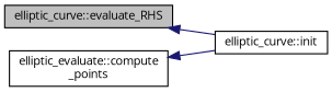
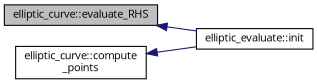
  digraph {
    fontname="Open Sans"
    rankdir=LR
    node [color=black fillcolor=white fontname="Open Sans" fontsize=10 shape=record style=filled]
    edge [color=midnightblue dir=back fontname="Open Sans" fontsize=10 labelfontname=Helvetica labelfontsize=10 style=solid]
    n1 [fillcolor=grey75 fontcolor=black height=0.2 label="elliptic_curve::evaluate_RHS" width=0.4]
-   n2 [height=0.2 label="elliptic_curve::init" width=0.4]
-   n3 [height=0.2 label="elliptic_evaluate::compute\l_points" width=0.4]
+   n2 [height=0.2 label="elliptic_evaluate::init" width=0.4]
+   n3 [height=0.2 label="elliptic_curve::compute\l_points" width=0.4]
    n1 -> n2
    n3 -> n2
  }
